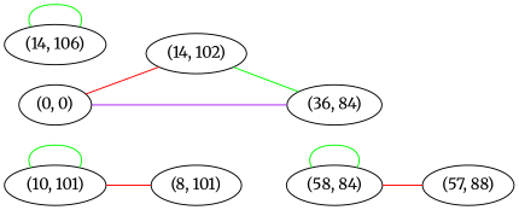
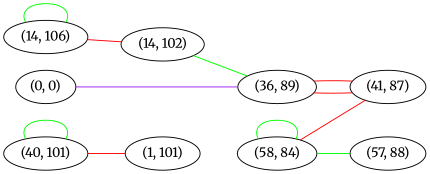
  graph {
    fontname=Merriweather
    rankdir=LR
    node [fontname=Merriweather]
    edge [color=red fontname=Merriweather weight=1]
-   "(10, 101)"
-   "(8, 101)"
+   "(10, 101)" [label="(40, 101)"]
+   "(8, 101)" [label="(1, 101)"]
    "(14, 106)"
    "(14, 102)"
-   "(36, 89)" [label="(36, 84)"]
+   "(36, 89)"
    "(58, 84)"
    "(57, 88)"
+   "(41, 87)"
    "(0, 0)"
    "(10, 101)" -- "(10, 101)" [color=green weight=2]
    "(10, 101)" -- "(8, 101)"
    "(14, 106)" -- "(14, 106)" [color=green weight=2]
-   "(0, 0)" -- "(14, 102)"
+   "(14, 106)" -- "(14, 102)"
    "(14, 102)" -- "(36, 89)" [color=green]
+   "(36, 89)" -- "(41, 87)"
+   "(36, 89)" -- "(41, 87)"
    "(58, 84)" -- "(58, 84)" [color=green weight=2]
-   "(58, 84)" -- "(57, 88)"
+   "(58, 84)" -- "(57, 88)" [color=green]
+   "(58, 84)" -- "(41, 87)"
    "(0, 0)" -- "(36, 89)" [color=purple weight=4]
  }
